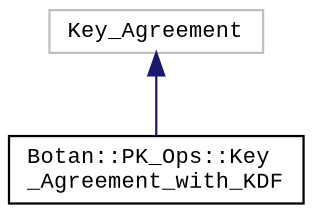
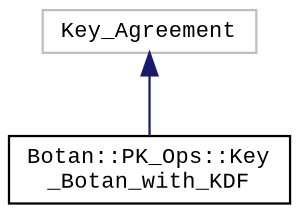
  digraph {
    rankdir=TB
    fontname="Liberation Mono"
    node [fillcolor=white fontname="Liberation Mono" fontsize=10 shape=record style=filled]
    n1 [color=grey75 height=0.2 label=Key_Agreement width=0.4]
-   n2 [color=black height=0.2 label="Botan::PK_Ops::Key\l_Agreement_with_KDF" width=0.4]
+   n2 [color=black height=0.2 label="Botan::PK_Ops::Key\l_Botan_with_KDF" width=0.4]
    n1 -> n2 [color=midnightblue dir=back fontname="Liberation Mono" fontsize=10 labelfontname=Helvetica labelfontsize=10 style=solid]
  }
